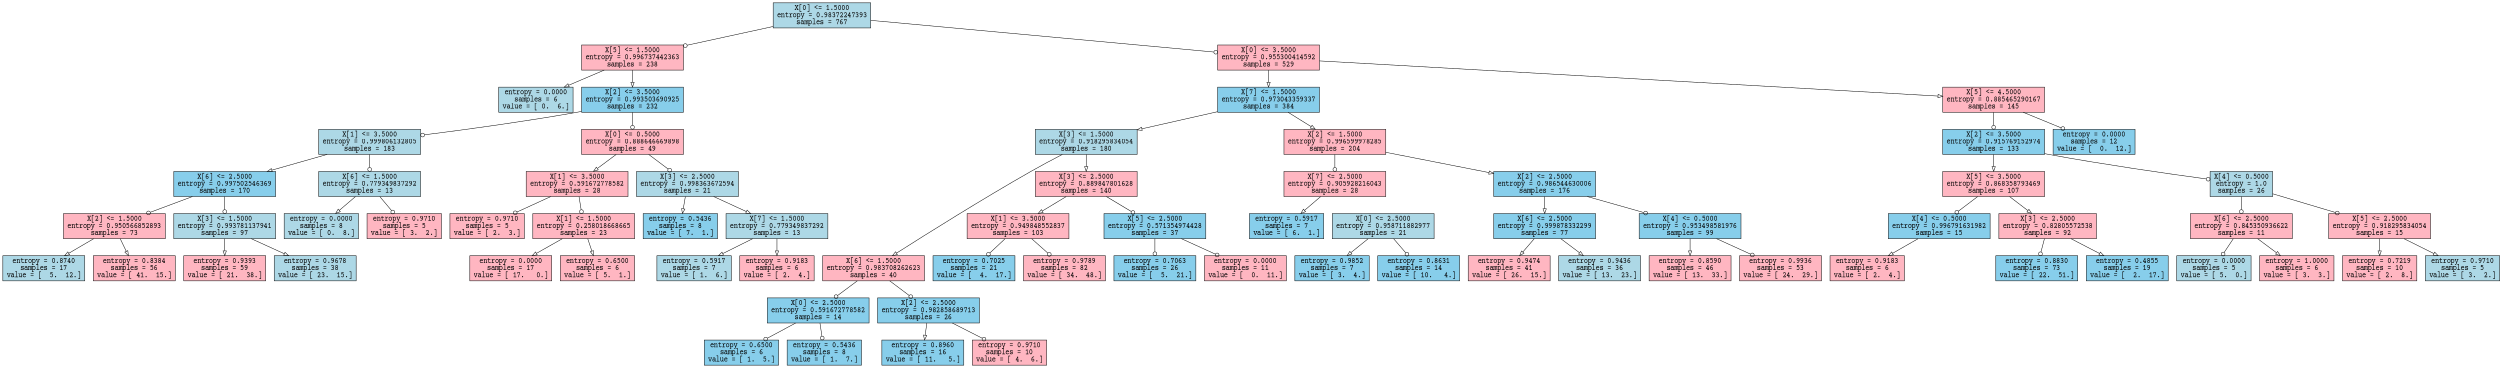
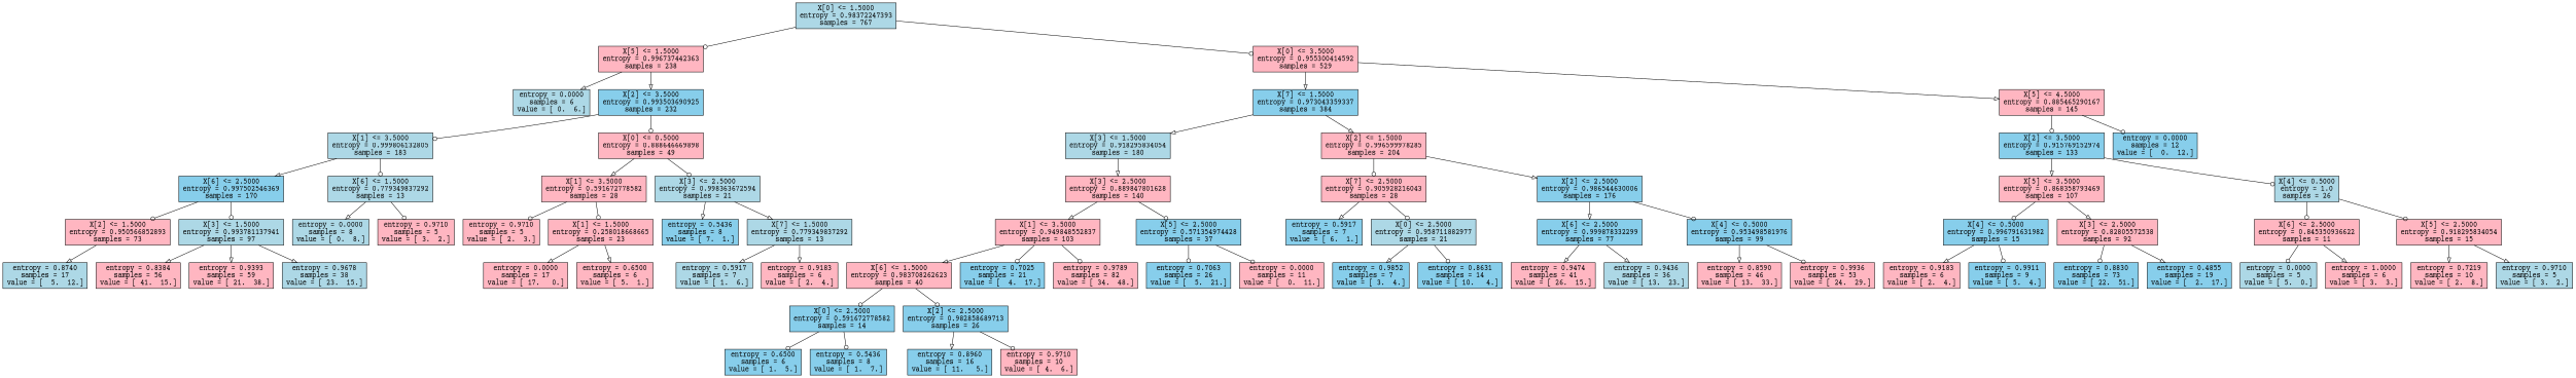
  digraph {
    fontname="Courier Prime"
    node [fillcolor=lightpink fontname="Courier Prime" shape=box style=filled]
    edge [arrowhead=onormal fontname="Courier Prime"]
    n1 [fillcolor=lightblue label="X[0] <= 1.5000\nentropy = 0.98372247393\nsamples = 767"]
    n2 [label="X[5] <= 1.5000\nentropy = 0.996737442363\nsamples = 238"]
    n3 [label="X[0] <= 3.5000\nentropy = 0.955300414592\nsamples = 529"]
    n4 [fillcolor=lightblue label="entropy = 0.0000\nsamples = 6\nvalue = [ 0.  6.]"]
    n5 [fillcolor=skyblue label="X[2] <= 3.5000\nentropy = 0.993503690925\nsamples = 232"]
    n6 [fillcolor=skyblue label="X[7] <= 1.5000\nentropy = 0.973043359337\nsamples = 384"]
    n7 [label="X[5] <= 4.5000\nentropy = 0.885465290167\nsamples = 145"]
    n8 [fillcolor=lightblue label="X[1] <= 3.5000\nentropy = 0.999806132805\nsamples = 183"]
    n9 [label="X[0] <= 0.5000\nentropy = 0.888646669898\nsamples = 49"]
    n10 [fillcolor=skyblue label="X[6] <= 2.5000\nentropy = 0.997502546369\nsamples = 170"]
    n11 [fillcolor=lightblue label="X[6] <= 1.5000\nentropy = 0.779349837292\nsamples = 13"]
    n12 [label="X[1] <= 3.5000\nentropy = 0.591672778582\nsamples = 28"]
    n13 [fillcolor=lightblue label="X[3] <= 2.5000\nentropy = 0.998363672594\nsamples = 21"]
    n14 [fillcolor=lightblue label="X[3] <= 1.5000\nentropy = 0.993781137941\nsamples = 97"]
    n15 [label="X[2] <= 1.5000\nentropy = 0.950566852893\nsamples = 73"]
    n16 [label="entropy = 0.9710\nsamples = 5\nvalue = [ 3.  2.]"]
    n17 [fillcolor=lightblue label="entropy = 0.0000\nsamples = 8\nvalue = [ 0.  8.]"]
    n18 [fillcolor=lightblue label="entropy = 0.9678\nsamples = 38\nvalue = [ 23.  15.]"]
    n19 [label="entropy = 0.9393\nsamples = 59\nvalue = [ 21.  38.]"]
    n20 [fillcolor=lightblue label="entropy = 0.8740\nsamples = 17\nvalue = [  5.  12.]"]
    n21 [label="entropy = 0.8384\nsamples = 56\nvalue = [ 41.  15.]"]
    n22 [label="X[1] <= 1.5000\nentropy = 0.258018668665\nsamples = 23"]
    n23 [label="entropy = 0.9710\nsamples = 5\nvalue = [ 2.  3.]"]
    n24 [fillcolor=lightblue label="X[7] <= 1.5000\nentropy = 0.779349837292\nsamples = 13"]
    n25 [fillcolor=skyblue label="entropy = 0.5436\nsamples = 8\nvalue = [ 7.  1.]"]
    n26 [label="entropy = 0.6500\nsamples = 6\nvalue = [ 5.  1.]"]
    n27 [label="entropy = 0.0000\nsamples = 17\nvalue = [ 17.   0.]"]
    n28 [label="entropy = 0.9183\nsamples = 6\nvalue = [ 2.  4.]"]
    n29 [fillcolor=lightblue label="entropy = 0.5917\nsamples = 7\nvalue = [ 1.  6.]"]
    n30 [fillcolor=lightblue label="X[3] <= 1.5000\nentropy = 0.918295834054\nsamples = 180"]
    n31 [label="X[2] <= 1.5000\nentropy = 0.996599978285\nsamples = 204"]
    n32 [fillcolor=skyblue label="X[2] <= 3.5000\nentropy = 0.915769152974\nsamples = 133"]
    n33 [fillcolor=skyblue label="entropy = 0.0000\nsamples = 12\nvalue = [  0.  12.]"]
    n34 [label="X[6] <= 1.5000\nentropy = 0.983708262623\nsamples = 40"]
    n35 [label="X[3] <= 2.5000\nentropy = 0.889847801628\nsamples = 140"]
    n36 [label="X[7] <= 2.5000\nentropy = 0.905928216043\nsamples = 28"]
    n37 [fillcolor=skyblue label="X[2] <= 2.5000\nentropy = 0.986544630006\nsamples = 176"]
    n38 [fillcolor=skyblue label="X[0] <= 2.5000\nentropy = 0.591672778582\nsamples = 14"]
    n39 [fillcolor=skyblue label="X[2] <= 2.5000\nentropy = 0.982858689713\nsamples = 26"]
    n40 [fillcolor=skyblue label="X[5] <= 2.5000\nentropy = 0.571354974428\nsamples = 37"]
    n41 [label="X[1] <= 3.5000\nentropy = 0.949848552837\nsamples = 103"]
    n42 [fillcolor=skyblue label="entropy = 0.6500\nsamples = 6\nvalue = [ 1.  5.]"]
    n43 [fillcolor=skyblue label="entropy = 0.5436\nsamples = 8\nvalue = [ 1.  7.]"]
    n44 [fillcolor=skyblue label="entropy = 0.8960\nsamples = 16\nvalue = [ 11.   5.]"]
    n45 [label="entropy = 0.9710\nsamples = 10\nvalue = [ 4.  6.]"]
    n46 [label="entropy = 0.0000\nsamples = 11\nvalue = [  0.  11.]"]
    n47 [fillcolor=skyblue label="entropy = 0.7063\nsamples = 26\nvalue = [  5.  21.]"]
    n48 [label="entropy = 0.9789\nsamples = 82\nvalue = [ 34.  48.]"]
    n49 [fillcolor=skyblue label="entropy = 0.7025\nsamples = 21\nvalue = [  4.  17.]"]
    n50 [fillcolor=lightblue label="X[0] <= 2.5000\nentropy = 0.958711882977\nsamples = 21"]
    n51 [fillcolor=skyblue label="entropy = 0.5917\nsamples = 7\nvalue = [ 6.  1.]"]
    n52 [fillcolor=skyblue label="X[4] <= 0.5000\nentropy = 0.953498581976\nsamples = 99"]
    n53 [fillcolor=skyblue label="X[6] <= 2.5000\nentropy = 0.999878332299\nsamples = 77"]
    n54 [fillcolor=skyblue label="entropy = 0.8631\nsamples = 14\nvalue = [ 10.   4.]"]
    n55 [fillcolor=skyblue label="entropy = 0.9852\nsamples = 7\nvalue = [ 3.  4.]"]
    n56 [label="entropy = 0.9936\nsamples = 53\nvalue = [ 24.  29.]"]
    n57 [label="entropy = 0.8590\nsamples = 46\nvalue = [ 13.  33.]"]
    n58 [fillcolor=lightblue label="entropy = 0.9436\nsamples = 36\nvalue = [ 13.  23.]"]
    n59 [label="entropy = 0.9474\nsamples = 41\nvalue = [ 26.  15.]"]
    n60 [label="X[5] <= 3.5000\nentropy = 0.868358793469\nsamples = 107"]
    n61 [fillcolor=lightblue label="X[4] <= 0.5000\nentropy = 1.0\nsamples = 26"]
    n62 [label="X[3] <= 2.5000\nentropy = 0.82805572538\nsamples = 92"]
    n63 [fillcolor=skyblue label="X[4] <= 0.5000\nentropy = 0.996791631982\nsamples = 15"]
    n64 [label="X[5] <= 2.5000\nentropy = 0.918295834054\nsamples = 15"]
    n65 [label="X[6] <= 2.5000\nentropy = 0.845350936622\nsamples = 11"]
    n66 [fillcolor=skyblue label="entropy = 0.4855\nsamples = 19\nvalue = [  2.  17.]"]
    n67 [fillcolor=skyblue label="entropy = 0.8830\nsamples = 73\nvalue = [ 22.  51.]"]
+   n68 [fillcolor=skyblue label="entropy = 0.9911\nsamples = 9\nvalue = [ 5.  4.]"]
    n69 [label="entropy = 0.9183\nsamples = 6\nvalue = [ 2.  4.]"]
    n70 [fillcolor=lightblue label="entropy = 0.9710\nsamples = 5\nvalue = [ 3.  2.]"]
    n71 [label="entropy = 0.7219\nsamples = 10\nvalue = [ 2.  8.]"]
    n72 [label="entropy = 1.0000\nsamples = 6\nvalue = [ 3.  3.]"]
    n73 [fillcolor=lightblue label="entropy = 0.0000\nsamples = 5\nvalue = [ 5.  0.]"]
    n1 -> n2 [arrowhead=odot]
    n1 -> n3 [arrowhead=odot]
    n2 -> n4
    n2 -> n5
    n3 -> n6
    n3 -> n7
    n5 -> n8 [arrowhead=odot]
    n5 -> n9 [arrowhead=odot]
    n6 -> n30
    n6 -> n31
    n7 -> n32 [arrowhead=odot]
    n7 -> n33 [arrowhead=odot]
    n8 -> n10
    n8 -> n11 [arrowhead=odot]
    n9 -> n12
    n9 -> n13 [arrowhead=odot]
    n10 -> n14 [arrowhead=odot]
    n10 -> n15 [arrowhead=odot]
    n11 -> n16 [arrowhead=odot]
    n11 -> n17
    n12 -> n22 [arrowhead=odot]
    n12 -> n23 [arrowhead=odot]
    n13 -> n24
    n13 -> n25
    n14 -> n18
    n14 -> n19
    n15 -> n20
-   n15 -> n21
+   n14 -> n21
    n22 -> n26
    n22 -> n27
    n24 -> n28
    n24 -> n29
-   n30 -> n34
+   n41 -> n34
    n30 -> n35
    n31 -> n36 [arrowhead=odot]
    n31 -> n37
    n32 -> n60
    n32 -> n61 [arrowhead=odot]
    n34 -> n38 [arrowhead=odot]
    n34 -> n39 [arrowhead=odot]
    n35 -> n40 [arrowhead=odot]
    n35 -> n41
+   n36 -> n50 [arrowhead=odot]
    n36 -> n51
    n37 -> n52 [arrowhead=odot]
    n37 -> n53
    n38 -> n42 [arrowhead=odot]
    n38 -> n43 [arrowhead=odot]
    n39 -> n44
    n39 -> n45 [arrowhead=odot]
    n40 -> n46 [arrowhead=odot]
    n40 -> n47 [arrowhead=odot]
    n41 -> n48 [arrowhead=odot]
    n41 -> n49 [arrowhead=odot]
    n50 -> n54 [arrowhead=odot]
    n50 -> n55
    n52 -> n56 [arrowhead=odot]
    n52 -> n57
    n53 -> n58
    n53 -> n59
    n60 -> n62
    n60 -> n63 [arrowhead=odot]
    n61 -> n64 [arrowhead=odot]
    n61 -> n65 [arrowhead=odot]
    n62 -> n66
    n62 -> n67 [arrowhead=odot]
+   n63 -> n68 [arrowhead=odot]
    n63 -> n69
    n64 -> n70
    n64 -> n71
    n65 -> n72
    n65 -> n73 [arrowhead=odot]
  }
